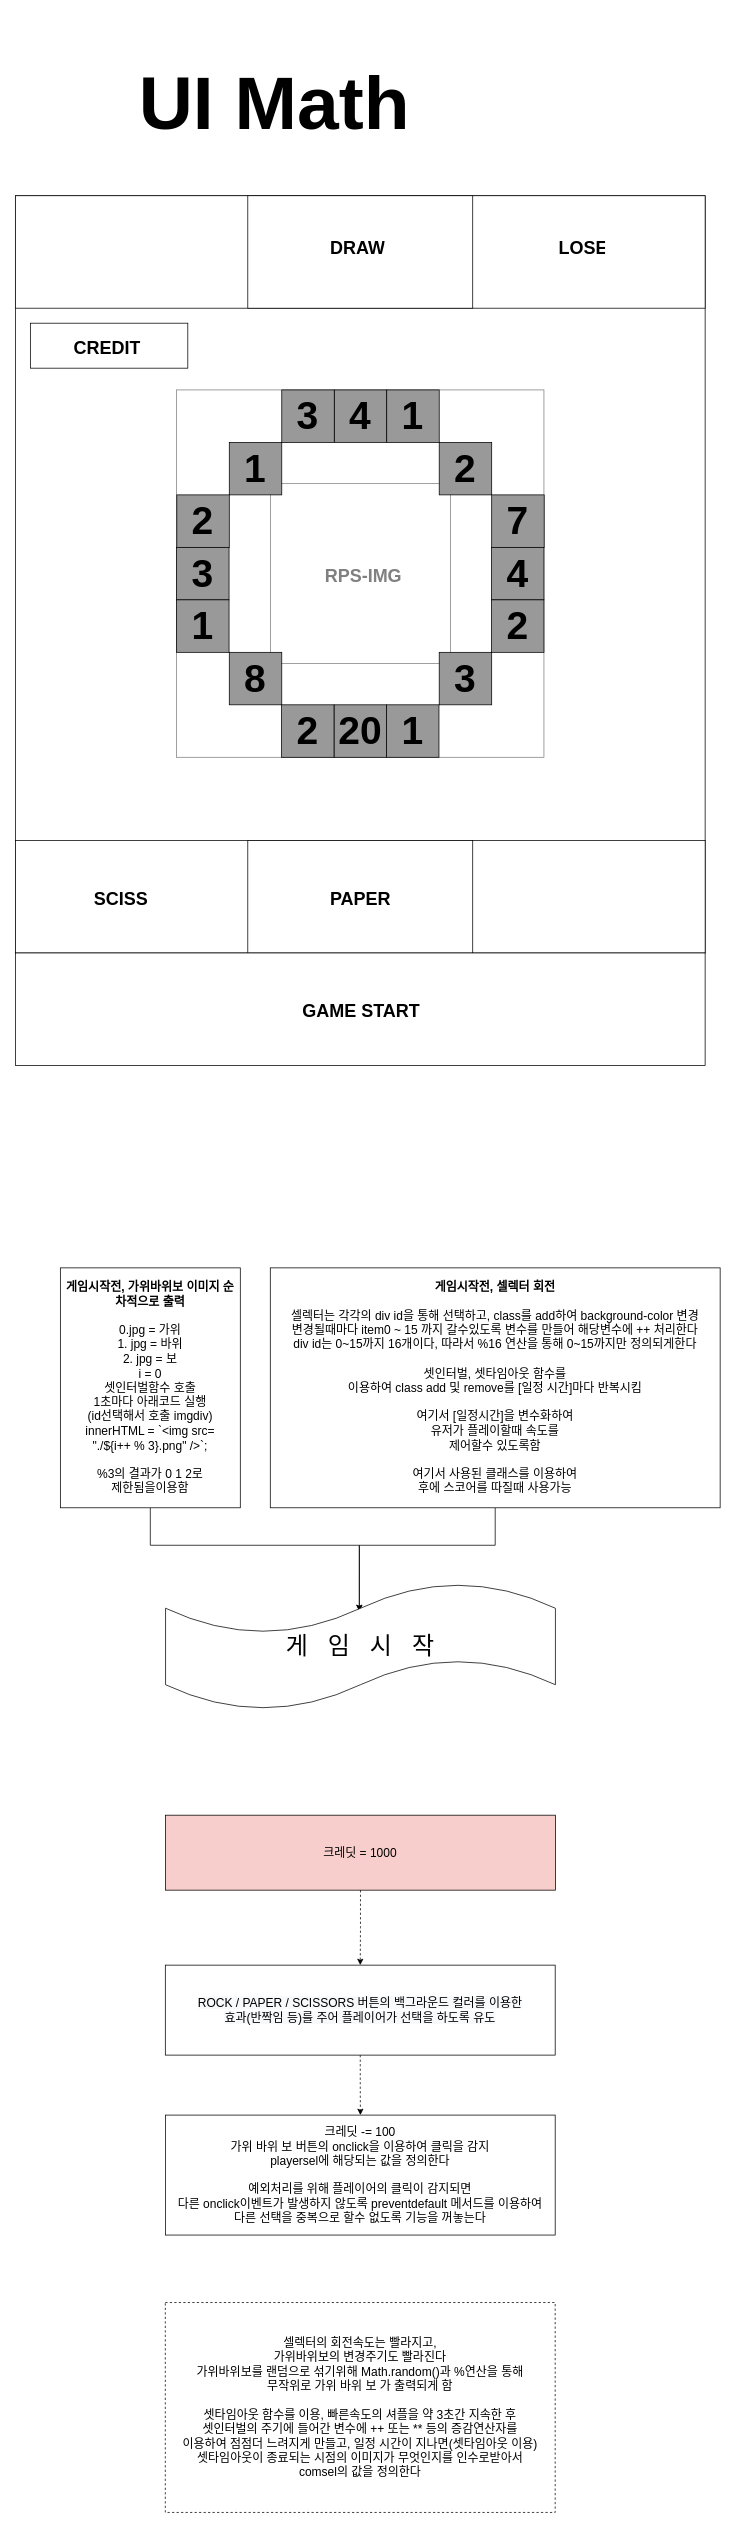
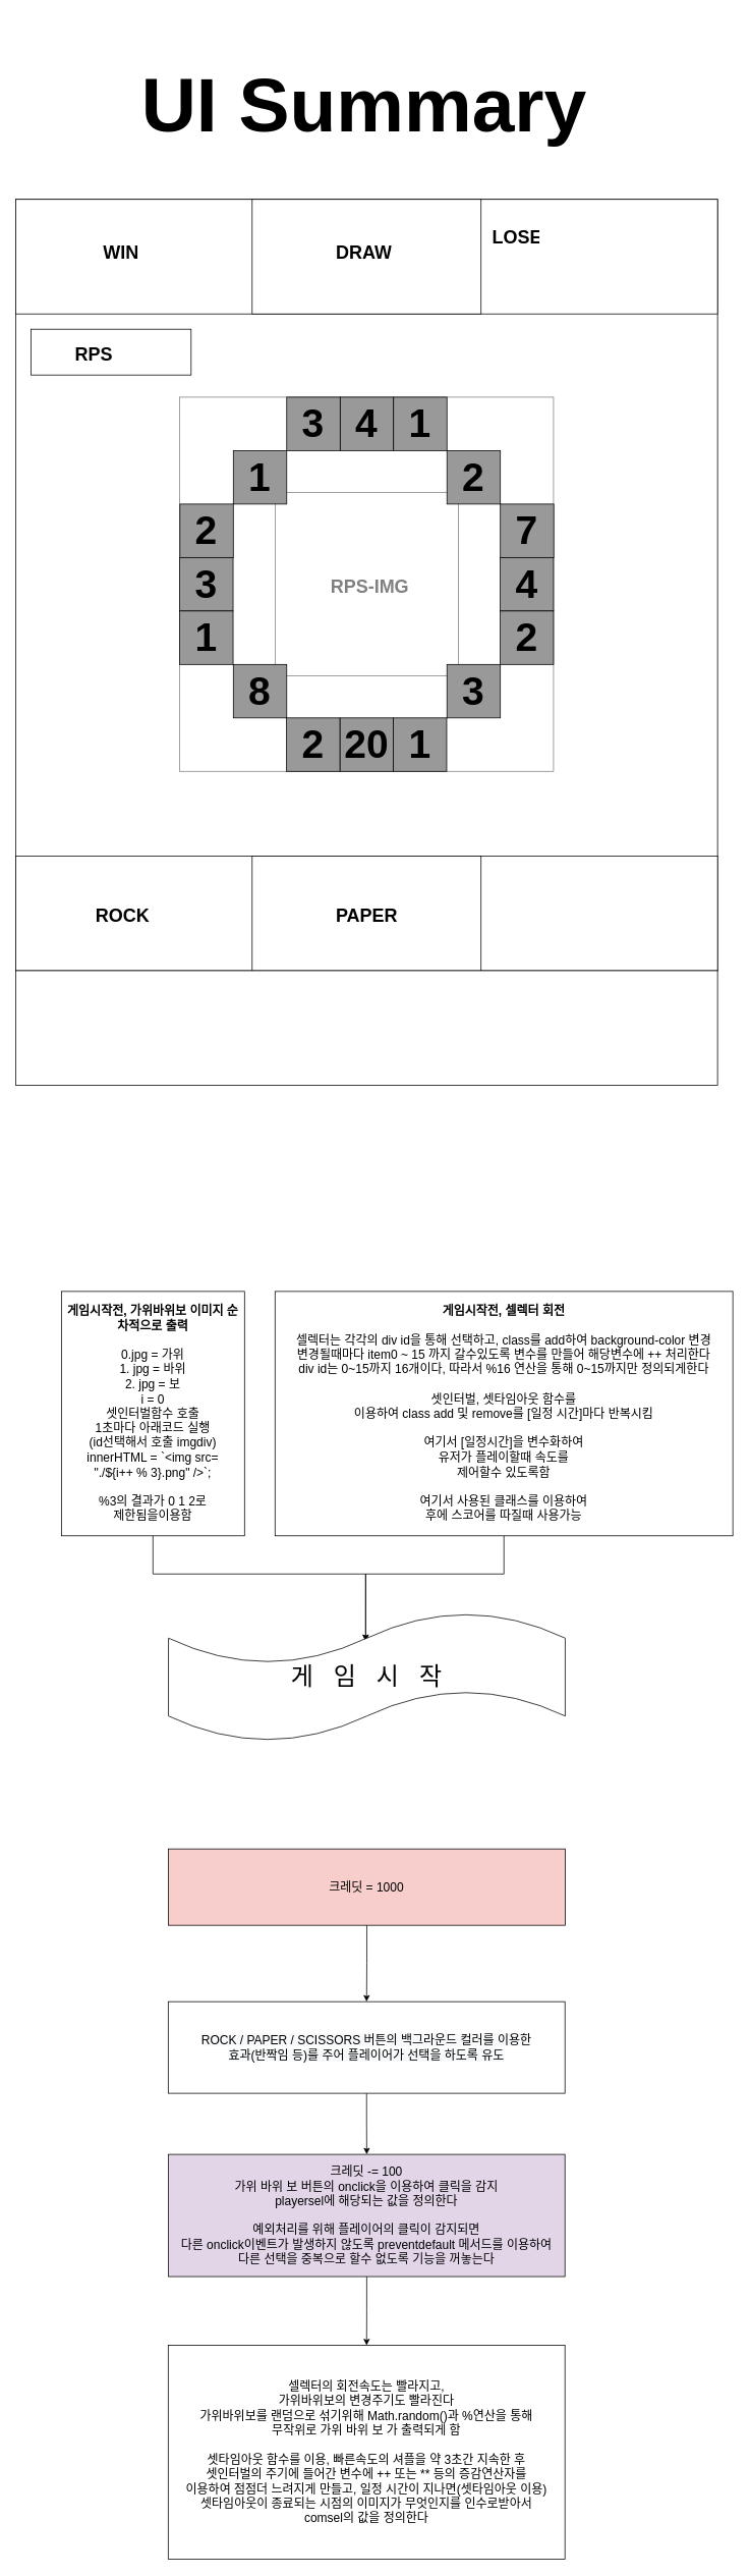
  <mxCell id="0" />
  <mxCell id="1" parent="0" />
  <mxCell id="2" value="" style="rounded=0;whiteSpace=wrap;html=1;" parent="1" vertex="1"><mxGeometry x="20" y="260" width="920" height="1010" as="geometry" /></mxCell>
  <mxCell id="3" value="" style="rounded=0;whiteSpace=wrap;html=1;" parent="1" vertex="1"><mxGeometry x="20" y="260" width="920" height="150" as="geometry" /></mxCell>
  <mxCell id="4" value="" style="rounded=0;whiteSpace=wrap;html=1;" parent="1" vertex="1"><mxGeometry x="330.01" y="260" width="300" height="150" as="geometry" /></mxCell>
+ <mxCell id="5" value="&lt;h1&gt;WIN&lt;/h1&gt;" style="text;html=1;strokeColor=none;fillColor=none;spacing=5;spacingTop=-20;whiteSpace=wrap;overflow=hidden;rounded=0;" parent="1" vertex="1"><mxGeometry x="130" y="310" width="60" height="35" as="geometry" /></mxCell>
  <mxCell id="6" value="&lt;h1&gt;DRAW&lt;/h1&gt;" style="text;html=1;strokeColor=none;fillColor=none;spacing=5;spacingTop=-20;whiteSpace=wrap;overflow=hidden;rounded=0;" parent="1" vertex="1"><mxGeometry x="435.33" y="310" width="89.37" height="35" as="geometry" /></mxCell>
- <mxCell id="7" value="&lt;h1&gt;LOSE&lt;/h1&gt;" style="text;html=1;strokeColor=none;fillColor=none;spacing=5;spacingTop=-20;whiteSpace=wrap;overflow=hidden;rounded=0;" parent="1" vertex="1"><mxGeometry x="740" y="310" width="70" height="35" as="geometry" /></mxCell>
+ <mxCell id="7" value="&lt;h1&gt;LOSE&lt;/h1&gt;" style="text;html=1;strokeColor=none;fillColor=none;spacing=5;spacingTop=-20;whiteSpace=wrap;overflow=hidden;rounded=0;" parent="1" vertex="1"><mxGeometry x="640" y="290" width="70" height="35" as="geometry" /></mxCell>
  <mxCell id="8" value="" style="rounded=0;whiteSpace=wrap;html=1;" parent="1" vertex="1"><mxGeometry x="20.02" y="1120" width="920" height="150" as="geometry" /></mxCell>
  <mxCell id="9" value="" style="rounded=0;whiteSpace=wrap;html=1;" parent="1" vertex="1"><mxGeometry x="330.01" y="1120" width="300" height="150" as="geometry" /></mxCell>
- <mxCell id="10" value="&lt;h1&gt;SCISSORS&lt;/h1&gt;" style="text;html=1;strokeColor=none;fillColor=none;spacing=5;spacingTop=-20;whiteSpace=wrap;overflow=hidden;rounded=0;" parent="1" vertex="1"><mxGeometry x="120" y="1177.5" width="80" height="35" as="geometry" /></mxCell>
+ <mxCell id="10" value="&lt;h1&gt;ROCK&lt;/h1&gt;" style="text;html=1;strokeColor=none;fillColor=none;spacing=5;spacingTop=-20;whiteSpace=wrap;overflow=hidden;rounded=0;" parent="1" vertex="1"><mxGeometry x="120" y="1177.5" width="80" height="35" as="geometry" /></mxCell>
  <mxCell id="11" value="&lt;h1&gt;PAPER&lt;/h1&gt;" style="text;html=1;strokeColor=none;fillColor=none;spacing=5;spacingTop=-20;whiteSpace=wrap;overflow=hidden;rounded=0;" parent="1" vertex="1"><mxGeometry x="435.33" y="1177.5" width="89.98" height="35" as="geometry" /></mxCell>
  <mxCell id="12" value="" style="rounded=0;whiteSpace=wrap;html=1;" parent="1" vertex="1"><mxGeometry x="20" y="1270" width="919.99" height="150" as="geometry" /></mxCell>
- <mxCell id="13" value="&lt;h1&gt;GAME START&lt;/h1&gt;" style="text;html=1;strokeColor=none;fillColor=none;spacing=5;spacingTop=-20;whiteSpace=wrap;overflow=hidden;rounded=0;" parent="1" vertex="1"><mxGeometry x="397.66" y="1327.5" width="164.67" height="35" as="geometry" /></mxCell>
  <mxCell id="14" value="" style="rounded=0;whiteSpace=wrap;html=1;" parent="1" vertex="1"><mxGeometry x="40" y="430" width="210" height="60" as="geometry" /></mxCell>
- <mxCell id="15" value="&lt;h1&gt;CREDIT&lt;/h1&gt;" style="text;html=1;strokeColor=none;fillColor=none;spacing=5;spacingTop=-20;whiteSpace=wrap;overflow=hidden;rounded=0;" parent="1" vertex="1"><mxGeometry x="92.5" y="442.5" width="105" height="35" as="geometry" /></mxCell>
+ <mxCell id="15" value="&lt;h1&gt;RPS&lt;/h1&gt;" style="text;html=1;strokeColor=none;fillColor=none;spacing=5;spacingTop=-20;whiteSpace=wrap;overflow=hidden;rounded=0;" parent="1" vertex="1"><mxGeometry x="92.5" y="442.5" width="105" height="35" as="geometry" /></mxCell>
  <mxCell id="16" value="" style="whiteSpace=wrap;html=1;aspect=fixed;" parent="1" vertex="1"><mxGeometry x="360.32" y="644" width="240" height="240" as="geometry" /></mxCell>
  <mxCell id="17" value="&lt;h1&gt;RPS-IMG&lt;/h1&gt;" style="text;html=1;strokeColor=none;fillColor=none;spacing=5;spacingTop=-20;whiteSpace=wrap;overflow=hidden;rounded=0;" parent="1" vertex="1"><mxGeometry x="427.82" y="747.51" width="122.18" height="35" as="geometry" /></mxCell>
  <mxCell id="18" value="" style="whiteSpace=wrap;html=1;aspect=fixed;fontSize=12;opacity=50;" parent="1" vertex="1"><mxGeometry x="234.99" y="519" width="490" height="490" as="geometry" /></mxCell>
  <mxCell id="19" value="4" style="rounded=0;whiteSpace=wrap;html=1;fontSize=52;fillColor=#999999;fontStyle=1" parent="1" vertex="1"><mxGeometry x="445.32" y="519" width="70" height="70" as="geometry" /></mxCell>
  <mxCell id="20" value="1" style="rounded=0;whiteSpace=wrap;html=1;fontSize=52;fillColor=#999999;fontStyle=1" parent="1" vertex="1"><mxGeometry x="515.32" y="519" width="70" height="70" as="geometry" /></mxCell>
  <mxCell id="21" value="3" style="rounded=0;whiteSpace=wrap;html=1;fontSize=52;fontStyle=1;fillColor=#999999;" parent="1" vertex="1"><mxGeometry x="375.32" y="519" width="70" height="70" as="geometry" /></mxCell>
  <mxCell id="22" value="1" style="rounded=0;whiteSpace=wrap;html=1;fontSize=52;fontStyle=1;fillColor=#999999;rotation=0;" parent="1" vertex="1"><mxGeometry x="305.32" y="589" width="70" height="70" as="geometry" /></mxCell>
  <mxCell id="23" value="2" style="rounded=0;whiteSpace=wrap;html=1;fontSize=52;fontStyle=1;fillColor=#999999;" parent="1" vertex="1"><mxGeometry x="585.32" y="589" width="70" height="70" as="geometry" /></mxCell>
  <mxCell id="24" value="2" style="rounded=0;whiteSpace=wrap;html=1;fontSize=52;fillColor=#999999;fontStyle=1" parent="1" vertex="1"><mxGeometry x="235.32" y="659" width="70" height="70" as="geometry" /></mxCell>
  <mxCell id="25" value="7" style="rounded=0;whiteSpace=wrap;html=1;fontSize=52;fillColor=#999999;fontStyle=1" parent="1" vertex="1"><mxGeometry x="655.32" y="659" width="70" height="70" as="geometry" /></mxCell>
  <mxCell id="26" value="3" style="rounded=0;whiteSpace=wrap;html=1;fontSize=52;fillColor=#999999;fontStyle=1" parent="1" vertex="1"><mxGeometry x="235" y="729" width="70" height="70" as="geometry" /></mxCell>
  <mxCell id="27" value="4" style="rounded=0;whiteSpace=wrap;html=1;fontSize=52;fillColor=#999999;fontStyle=1" parent="1" vertex="1"><mxGeometry x="655" y="729" width="70" height="70" as="geometry" /></mxCell>
  <mxCell id="28" value="1" style="rounded=0;whiteSpace=wrap;html=1;fontSize=52;fillColor=#999999;fontStyle=1" parent="1" vertex="1"><mxGeometry x="235" y="799" width="70" height="70" as="geometry" /></mxCell>
  <mxCell id="29" value="2" style="rounded=0;whiteSpace=wrap;html=1;fontSize=52;fillColor=#999999;fontStyle=1" parent="1" vertex="1"><mxGeometry x="655" y="799" width="70" height="70" as="geometry" /></mxCell>
  <mxCell id="30" value="8" style="rounded=0;whiteSpace=wrap;html=1;fontSize=52;fontStyle=1;fillColor=#999999;" parent="1" vertex="1"><mxGeometry x="305.32" y="869" width="70" height="70" as="geometry" /></mxCell>
  <mxCell id="31" value="3" style="rounded=0;whiteSpace=wrap;html=1;fontSize=52;fillColor=#999999;fontStyle=1" parent="1" vertex="1"><mxGeometry x="585.32" y="869" width="70" height="70" as="geometry" /></mxCell>
  <mxCell id="32" value="20" style="rounded=0;whiteSpace=wrap;html=1;fontSize=52;fillColor=#999999;fontStyle=1" parent="1" vertex="1"><mxGeometry x="444.99" y="939" width="70" height="70" as="geometry" /></mxCell>
  <mxCell id="33" value="1" style="rounded=0;whiteSpace=wrap;html=1;fontSize=52;fillColor=#999999;fontStyle=1" parent="1" vertex="1"><mxGeometry x="514.99" y="939" width="70" height="70" as="geometry" /></mxCell>
  <mxCell id="34" value="2" style="rounded=0;whiteSpace=wrap;html=1;fontSize=52;fontStyle=1;fillColor=#999999;" parent="1" vertex="1"><mxGeometry x="374.99" y="939" width="70" height="70" as="geometry" /></mxCell>
- <mxCell id="35" value="&lt;h1 style=&quot;font-size: 100px;&quot;&gt;UI Math&lt;/h1&gt;" style="text;html=1;strokeColor=none;fillColor=none;spacing=5;spacingTop=-20;whiteSpace=wrap;overflow=hidden;rounded=0;fontSize=130;" parent="1" vertex="1"><mxGeometry x="180.32" y="20" width="600" height="190" as="geometry" /></mxCell>
+ <mxCell id="35" value="&lt;h1 style=&quot;font-size: 100px;&quot;&gt;UI Summary&lt;/h1&gt;" style="text;html=1;strokeColor=none;fillColor=none;spacing=5;spacingTop=-20;whiteSpace=wrap;overflow=hidden;rounded=0;fontSize=130;" parent="1" vertex="1"><mxGeometry x="180.32" y="20" width="600" height="190" as="geometry" /></mxCell>
  <mxCell id="36" style="edgeStyle=orthogonalEdgeStyle;rounded=0;orthogonalLoop=1;jettySize=auto;html=1;exitX=0.5;exitY=1;exitDx=0;exitDy=0;entryX=0.497;entryY=0.223;entryDx=0;entryDy=0;entryPerimeter=0;fontSize=32;" edge="1" parent="1" source="37" target="40"><mxGeometry relative="1" as="geometry" /></mxCell>
  <mxCell id="37" value="&lt;b&gt;게임시작전, 가위바위보 이미지 순차적으로 출력&lt;/b&gt;&lt;br&gt;&lt;br&gt;0.jpg = 가위&lt;br&gt;1. jpg = 바위&lt;br&gt;2. jpg = 보&lt;br&gt;i = 0&lt;br&gt;셋인터벌함수 호출&lt;br&gt;1초마다 아래코드 실행&lt;br&gt;(id선택해서 호출 imgdiv)&lt;br&gt;innerHTML =&amp;nbsp;&lt;span style=&quot;background-color: initial;&quot;&gt;`&amp;lt;img src=&lt;br&gt;&quot;./${&lt;/span&gt;&lt;span style=&quot;background-color: initial;&quot;&gt;i++ % 3&lt;/span&gt;&lt;span style=&quot;background-color: initial;&quot;&gt;}.png&quot; /&amp;gt;`;&lt;br&gt;&lt;/span&gt;&lt;span style=&quot;background-color: initial;&quot;&gt;&lt;br&gt;%3의 결과가 0 1 2로&lt;br&gt;제한됨을이용함&lt;br&gt;&lt;/span&gt;" style="rounded=0;whiteSpace=wrap;html=1;fontSize=16;fillColor=#FFFFFF;" parent="1" vertex="1"><mxGeometry x="80" y="1690" width="240" height="320" as="geometry" /></mxCell>
  <mxCell id="38" style="edgeStyle=orthogonalEdgeStyle;rounded=0;orthogonalLoop=1;jettySize=auto;html=1;exitX=0.5;exitY=1;exitDx=0;exitDy=0;entryX=0.497;entryY=0.223;entryDx=0;entryDy=0;entryPerimeter=0;fontSize=32;" edge="1" parent="1" source="39" target="40"><mxGeometry relative="1" as="geometry" /></mxCell>
  <mxCell id="39" value="&lt;b&gt;게임시작전, 셀렉터 회전&lt;/b&gt;&lt;br&gt;&lt;br&gt;&lt;span style=&quot;background-color: initial;&quot;&gt;셀렉터는 각각의 div id을 통해 선택하고, class를 add하여 background-color 변경&lt;br&gt;변경될때마다 item0 ~ 15 까지 갈수있도록 변수를 만들어 해당변수에 ++ 처리한다&lt;br&gt;div id는 0~15까지 16개이다, 따라서 %16 연산을 통해 0~15까지만 정의되게한다&lt;br&gt;&lt;br&gt;셋인터벌, 셋타임아웃 함수를&lt;br&gt;이용하여 class add 및 remove를 [일정 시간]마다 반복시킴&lt;br&gt;&lt;br&gt;여기서 [일정시간]을 변수화하여&lt;br&gt;유저가 플레이할때 속도를&lt;br&gt;제어할수 있도록함&lt;br&gt;&lt;br&gt;여기서 사용된 클래스를 이용하여&lt;br&gt;후에 스코어를 따질때 사용가능&lt;br&gt;&lt;/span&gt;" style="rounded=0;whiteSpace=wrap;html=1;fontSize=16;fillColor=#FFFFFF;" vertex="1" parent="1"><mxGeometry x="360" y="1690" width="600.01" height="320" as="geometry" /></mxCell>
  <mxCell id="40" value="게&amp;nbsp; &amp;nbsp;임&amp;nbsp; &amp;nbsp;시&amp;nbsp; &amp;nbsp;작" style="shape=tape;whiteSpace=wrap;html=1;fontSize=32;" vertex="1" parent="1"><mxGeometry x="220.32" y="2110" width="520.01" height="170" as="geometry" /></mxCell>
- <mxCell id="41" value="" style="edgeStyle=orthogonalEdgeStyle;rounded=0;orthogonalLoop=1;jettySize=auto;html=1;fontSize=16;dashed=1;" edge="1" parent="1" source="42" target="44"><mxGeometry relative="1" as="geometry" /></mxCell>
+ <mxCell id="41" value="" style="edgeStyle=orthogonalEdgeStyle;rounded=0;orthogonalLoop=1;jettySize=auto;html=1;fontSize=16;" edge="1" parent="1" source="42" target="44"><mxGeometry relative="1" as="geometry" /></mxCell>
  <mxCell id="42" value="크레딧 = 1000&lt;br&gt;" style="whiteSpace=wrap;html=1;fontSize=16;fillColor=#f8cecc;" vertex="1" parent="1"><mxGeometry x="220.33" y="2420" width="520" height="100" as="geometry" /></mxCell>
- <mxCell id="43" value="" style="edgeStyle=orthogonalEdgeStyle;rounded=0;orthogonalLoop=1;jettySize=auto;html=1;fontSize=16;dashed=1;" edge="1" parent="1" source="44" target="47"><mxGeometry relative="1" as="geometry" /></mxCell>
+ <mxCell id="43" value="" style="edgeStyle=orthogonalEdgeStyle;rounded=0;orthogonalLoop=1;jettySize=auto;html=1;fontSize=16;" edge="1" parent="1" source="44" target="47"><mxGeometry relative="1" as="geometry" /></mxCell>
  <mxCell id="44" value="&#10;&lt;br style=&quot;color: rgb(0, 0, 0); font-family: Helvetica; font-size: 16px; font-style: normal; font-variant-ligatures: normal; font-variant-caps: normal; font-weight: 400; letter-spacing: normal; orphans: 2; text-align: center; text-indent: 0px; text-transform: none; widows: 2; word-spacing: 0px; -webkit-text-stroke-width: 0px; background-color: rgb(248, 249, 250); text-decoration-thickness: initial; text-decoration-style: initial; text-decoration-color: initial;&quot;&gt;&lt;span style=&quot;color: rgb(0, 0, 0); font-family: Helvetica; font-size: 16px; font-style: normal; font-variant-ligatures: normal; font-variant-caps: normal; font-weight: 400; letter-spacing: normal; orphans: 2; text-align: center; text-indent: 0px; text-transform: none; widows: 2; word-spacing: 0px; -webkit-text-stroke-width: 0px; background-color: rgb(248, 249, 250); text-decoration-thickness: initial; text-decoration-style: initial; text-decoration-color: initial; float: none; display: inline !important;&quot;&gt;ROCK / PAPER / SCISSORS 버튼의 백그라운드 컬러를 이용한&lt;/span&gt;&lt;br style=&quot;color: rgb(0, 0, 0); font-family: Helvetica; font-size: 16px; font-style: normal; font-variant-ligatures: normal; font-variant-caps: normal; font-weight: 400; letter-spacing: normal; orphans: 2; text-align: center; text-indent: 0px; text-transform: none; widows: 2; word-spacing: 0px; -webkit-text-stroke-width: 0px; background-color: rgb(248, 249, 250); text-decoration-thickness: initial; text-decoration-style: initial; text-decoration-color: initial;&quot;&gt;&lt;span style=&quot;color: rgb(0, 0, 0); font-family: Helvetica; font-size: 16px; font-style: normal; font-variant-ligatures: normal; font-variant-caps: normal; font-weight: 400; letter-spacing: normal; orphans: 2; text-align: center; text-indent: 0px; text-transform: none; widows: 2; word-spacing: 0px; -webkit-text-stroke-width: 0px; background-color: rgb(248, 249, 250); text-decoration-thickness: initial; text-decoration-style: initial; text-decoration-color: initial; float: none; display: inline !important;&quot;&gt;효과(반짝임 등)를 주어 플레이어가 선택을 하도록 유도&lt;/span&gt;&#10;&#10;" style="whiteSpace=wrap;html=1;fontSize=16;" vertex="1" parent="1"><mxGeometry x="220" y="2620" width="520" height="120" as="geometry" /></mxCell>
- <mxCell id="45" value="셀렉터의 회전속도는 빨라지고,&lt;br&gt;가위바위보의 변경주기도 빨라진다&lt;br&gt;가위바위보를 랜덤으로 섞기위해 Math.random()과 %연산을 통해&lt;br&gt;무작위로 가위 바위 보 가 출력되게 함&lt;br&gt;&lt;br&gt;셋타임아웃 함수를 이용, 빠른속도의 셔플을 약 3초간 지속한 후&lt;br&gt;셋인터벌의 주기에 들어간 변수에 ++ 또는 ** 등의 증감연산자를&lt;br&gt;이용하여 점점더 느려지게 만들고, 일정 시간이 지나면(셋타임아웃 이용)&lt;br&gt;셋타임아웃이 종료되는 시점의 이미지가 무엇인지를 인수로받아서&lt;br&gt;comsel의 값을 정의한다" style="whiteSpace=wrap;html=1;fontSize=16;dashed=1;" vertex="1" parent="1"><mxGeometry x="219.99" y="3070" width="520" height="280" as="geometry" /></mxCell>
- <mxCell id="47" value="크레딧 -= 100&lt;br&gt;가위 바위 보 버튼의 onclick을 이용하여 클릭을 감지&lt;br&gt;playersel에 해당되는 값을 정의한다&lt;br&gt;&lt;br&gt;예외처리를 위해 플레이어의 클릭이 감지되면&lt;br&gt;다른 onclick이벤트가 발생하지 않도록 preventdefault 메서드를 이용하여&lt;br&gt;다른 선택을 중복으로 할수 없도록 기능을 꺼놓는다" style="rounded=0;whiteSpace=wrap;html=1;fontSize=16;" vertex="1" parent="1"><mxGeometry x="220.33" y="2820" width="519.67" height="160" as="geometry" /></mxCell>
+ <mxCell id="45" value="셀렉터의 회전속도는 빨라지고,&lt;br&gt;가위바위보의 변경주기도 빨라진다&lt;br&gt;가위바위보를 랜덤으로 섞기위해 Math.random()과 %연산을 통해&lt;br&gt;무작위로 가위 바위 보 가 출력되게 함&lt;br&gt;&lt;br&gt;셋타임아웃 함수를 이용, 빠른속도의 셔플을 약 3초간 지속한 후&lt;br&gt;셋인터벌의 주기에 들어간 변수에 ++ 또는 ** 등의 증감연산자를&lt;br&gt;이용하여 점점더 느려지게 만들고, 일정 시간이 지나면(셋타임아웃 이용)&lt;br&gt;셋타임아웃이 종료되는 시점의 이미지가 무엇인지를 인수로받아서&lt;br&gt;comsel의 값을 정의한다" style="whiteSpace=wrap;html=1;fontSize=16;" vertex="1" parent="1"><mxGeometry x="219.99" y="3070" width="520" height="280" as="geometry" /></mxCell>
+ <mxCell id="46" value="" style="edgeStyle=orthogonalEdgeStyle;rounded=0;orthogonalLoop=1;jettySize=auto;html=1;fontSize=16;" edge="1" parent="1" source="47" target="45"><mxGeometry relative="1" as="geometry" /></mxCell>
+ <mxCell id="47" value="크레딧 -= 100&lt;br&gt;가위 바위 보 버튼의 onclick을 이용하여 클릭을 감지&lt;br&gt;playersel에 해당되는 값을 정의한다&lt;br&gt;&lt;br&gt;예외처리를 위해 플레이어의 클릭이 감지되면&lt;br&gt;다른 onclick이벤트가 발생하지 않도록 preventdefault 메서드를 이용하여&lt;br&gt;다른 선택을 중복으로 할수 없도록 기능을 꺼놓는다" style="rounded=0;whiteSpace=wrap;html=1;fontSize=16;fillColor=#e1d5e7;" vertex="1" parent="1"><mxGeometry x="220.33" y="2820" width="519.67" height="160" as="geometry" /></mxCell>
